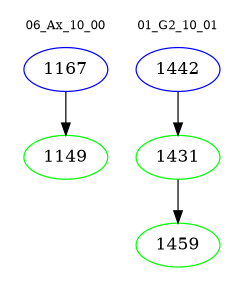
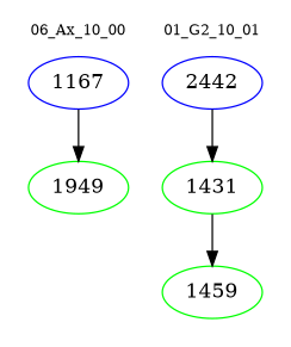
  digraph {
    node [color=green]
    edge [color=black]
    n1 [color=blue label=1167]
-   n2 [label=1149]
-   n3 [color=blue label=1442]
+   n2 [label=1949]
+   n3 [color=blue label=2442]
    n4 [label=1431]
    n5 [label=1459]
    subgraph cluster_1 {
      color=white
      fontsize=10
      label="06_Ax_10_00"
      n1
      n2
    }
    subgraph cluster_2 {
      color=white
      fontsize=10
      label="01_G2_10_01"
      n3
      n4
      n5
    }
    n1 -> n2
    n3 -> n4
    n4 -> n5
  }
